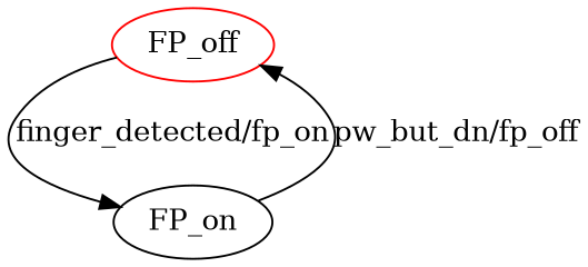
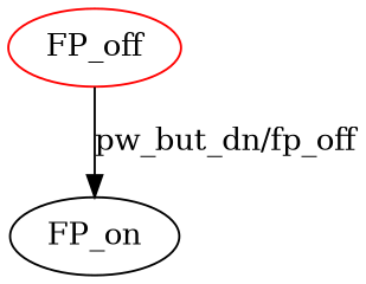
  digraph {
    n1 [color=red label=FP_off]
    n2 [label=FP_on]
-   n1 -> n2 [label="finger_detected/fp_on"]
-   n2 -> n1 [label="pw_but_dn/fp_off"]
+   n1 -> n2 [label="pw_but_dn/fp_off"]
  }
